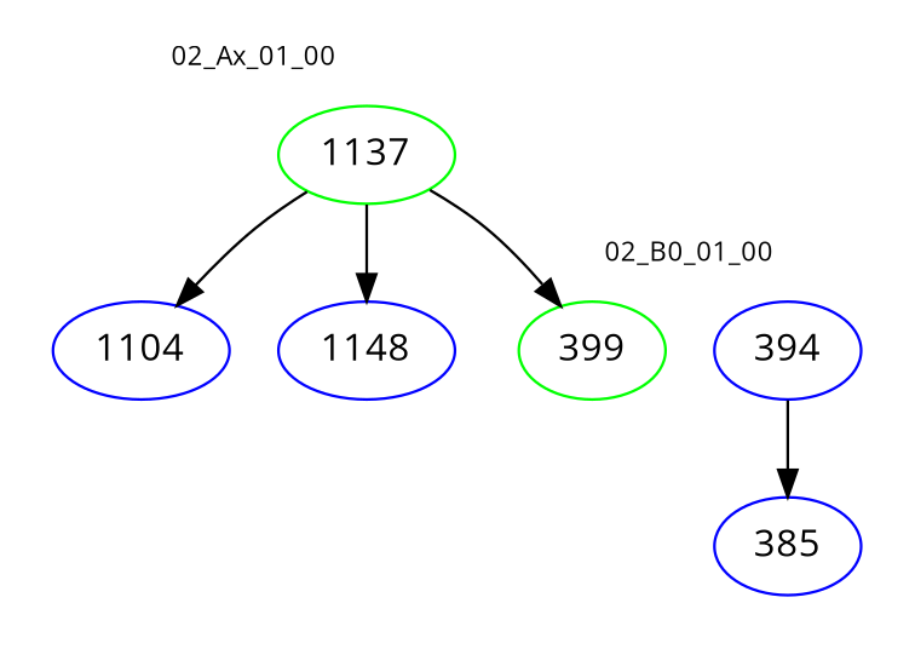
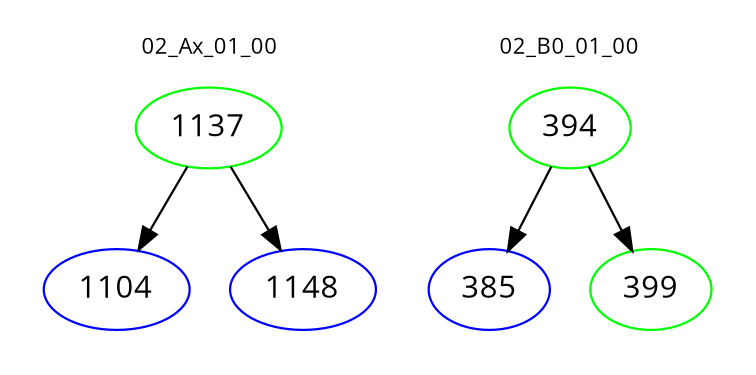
  digraph {
    fontname="Open Sans"
    node [color=green fontname="Open Sans"]
    edge [color=black fontname="Open Sans"]
    n1 [label=1137]
    n2 [color=blue label=1104]
    n3 [color=blue label=1148]
-   n4 [color=blue label=394]
+   n4 [label=394]
    n5 [color=blue label=385]
    n6 [label=399]
    subgraph cluster_1 {
      color=white
      fontsize=10
      label="02_Ax_01_00"
      n1
      n2
      n3
    }
    subgraph cluster_2 {
      color=white
      fontsize=10
      label="02_B0_01_00"
      n4
      n5
      n6
    }
    n1 -> n2
    n1 -> n3
    n4 -> n5
-   n1 -> n6
+   n4 -> n6
  }
